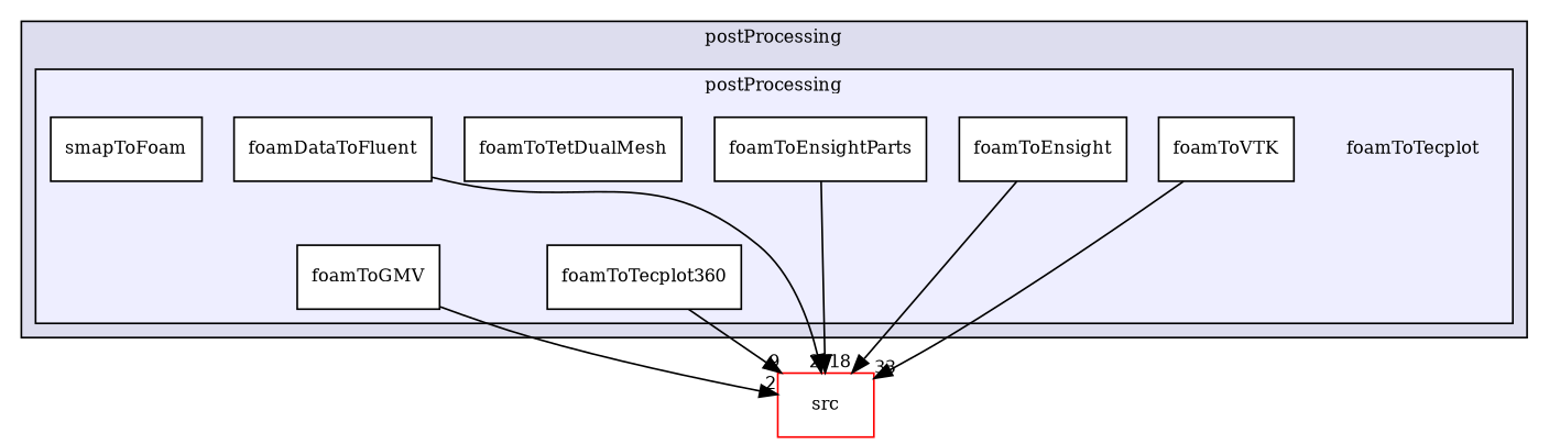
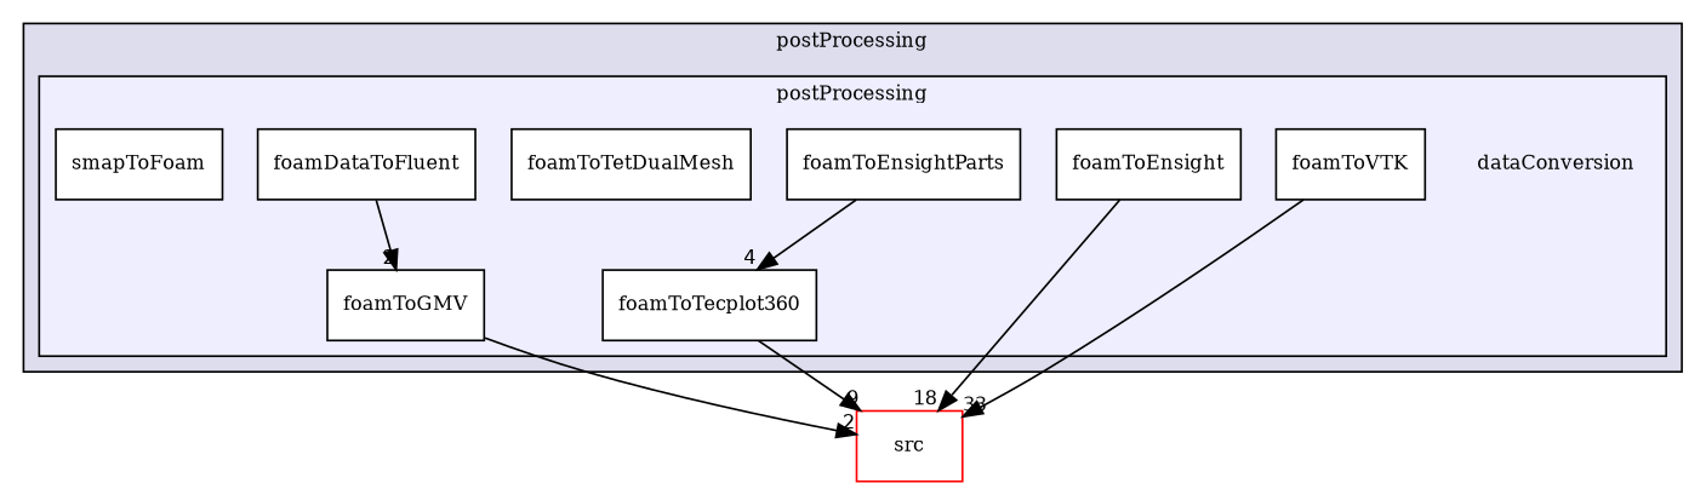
  digraph {
    compound=true
    fontname="DejaVu Serif"
    node [fontname="DejaVu Serif" fontsize=10 shape=box color=black fillcolor=white style=filled]
    edge [headlabel=2 labeldistance=1.5 labelfontname=Helvetica labelfontsize=10 fontname="DejaVu Serif"]
-   n1 [label=foamToTecplot shape=plaintext color="" fillcolor="" style=""]
+   n1 [label=dataConversion shape=plaintext color="" fillcolor="" style=""]
    n2 [label=foamDataToFluent]
    n3 [label=foamToEnsight]
    n4 [label=foamToEnsightParts]
    n5 [label=foamToGMV]
    n6 [label=foamToTecplot360]
    n7 [label=foamToTetDualMesh]
    n8 [label=foamToVTK]
    n9 [label=smapToFoam]
    n10 [color=red label=src fillcolor="" style=""]
    subgraph cluster_1 {
      bgcolor="#ddddee"
      fontsize=10
      label=postProcessing
      pencolor=black
      subgraph cluster_2 {
        bgcolor="#eeeeff"
        fontsize=10
        pencolor=black
        n1
        n2
        n3
        n4
        n5
        n6
        n7
        n8
        n9
      }
    }
-   n2 -> n10
+   n2 -> n5
    n3 -> n10 [headlabel=18]
-   n4 -> n10 [headlabel=4]
+   n4 -> n6 [headlabel=4]
    n5 -> n10
    n6 -> n10 [headlabel=9]
    n8 -> n10 [headlabel=33]
  }
